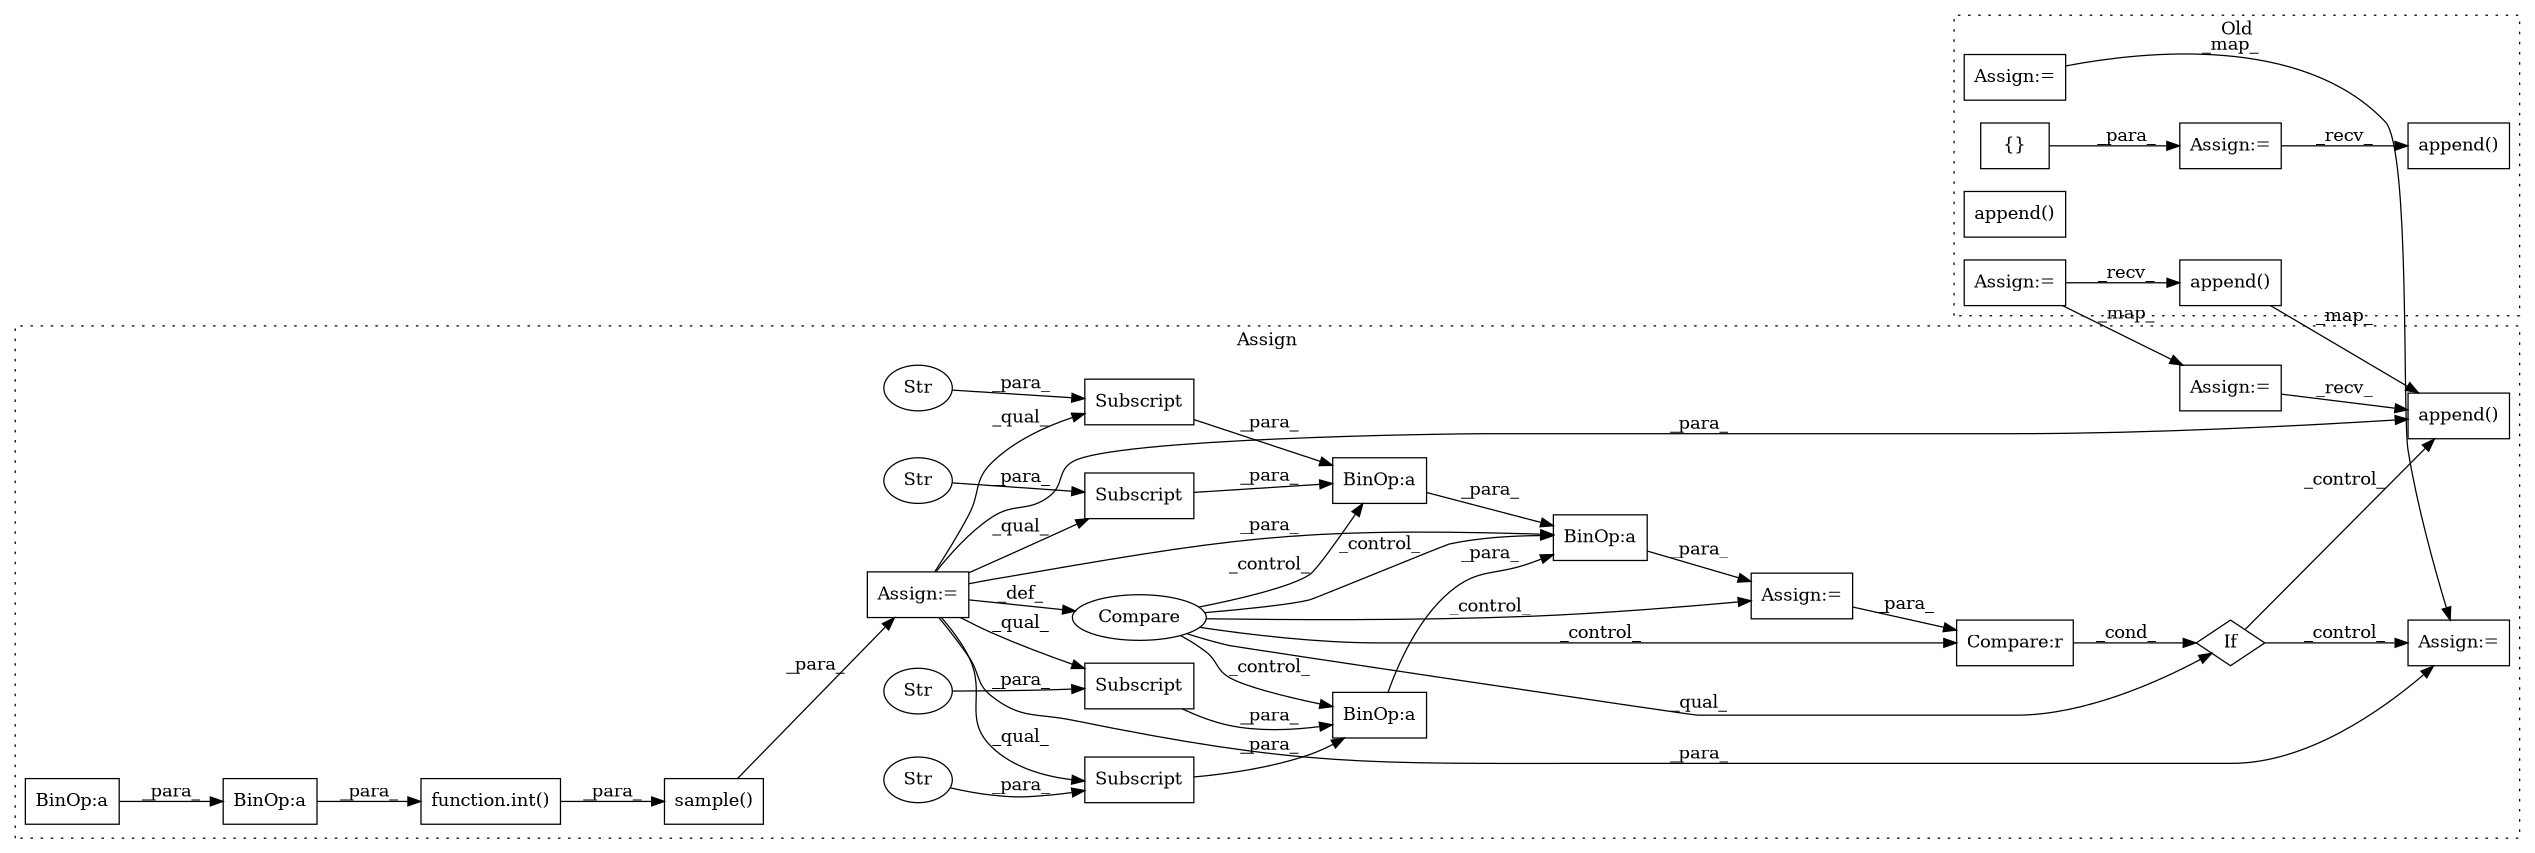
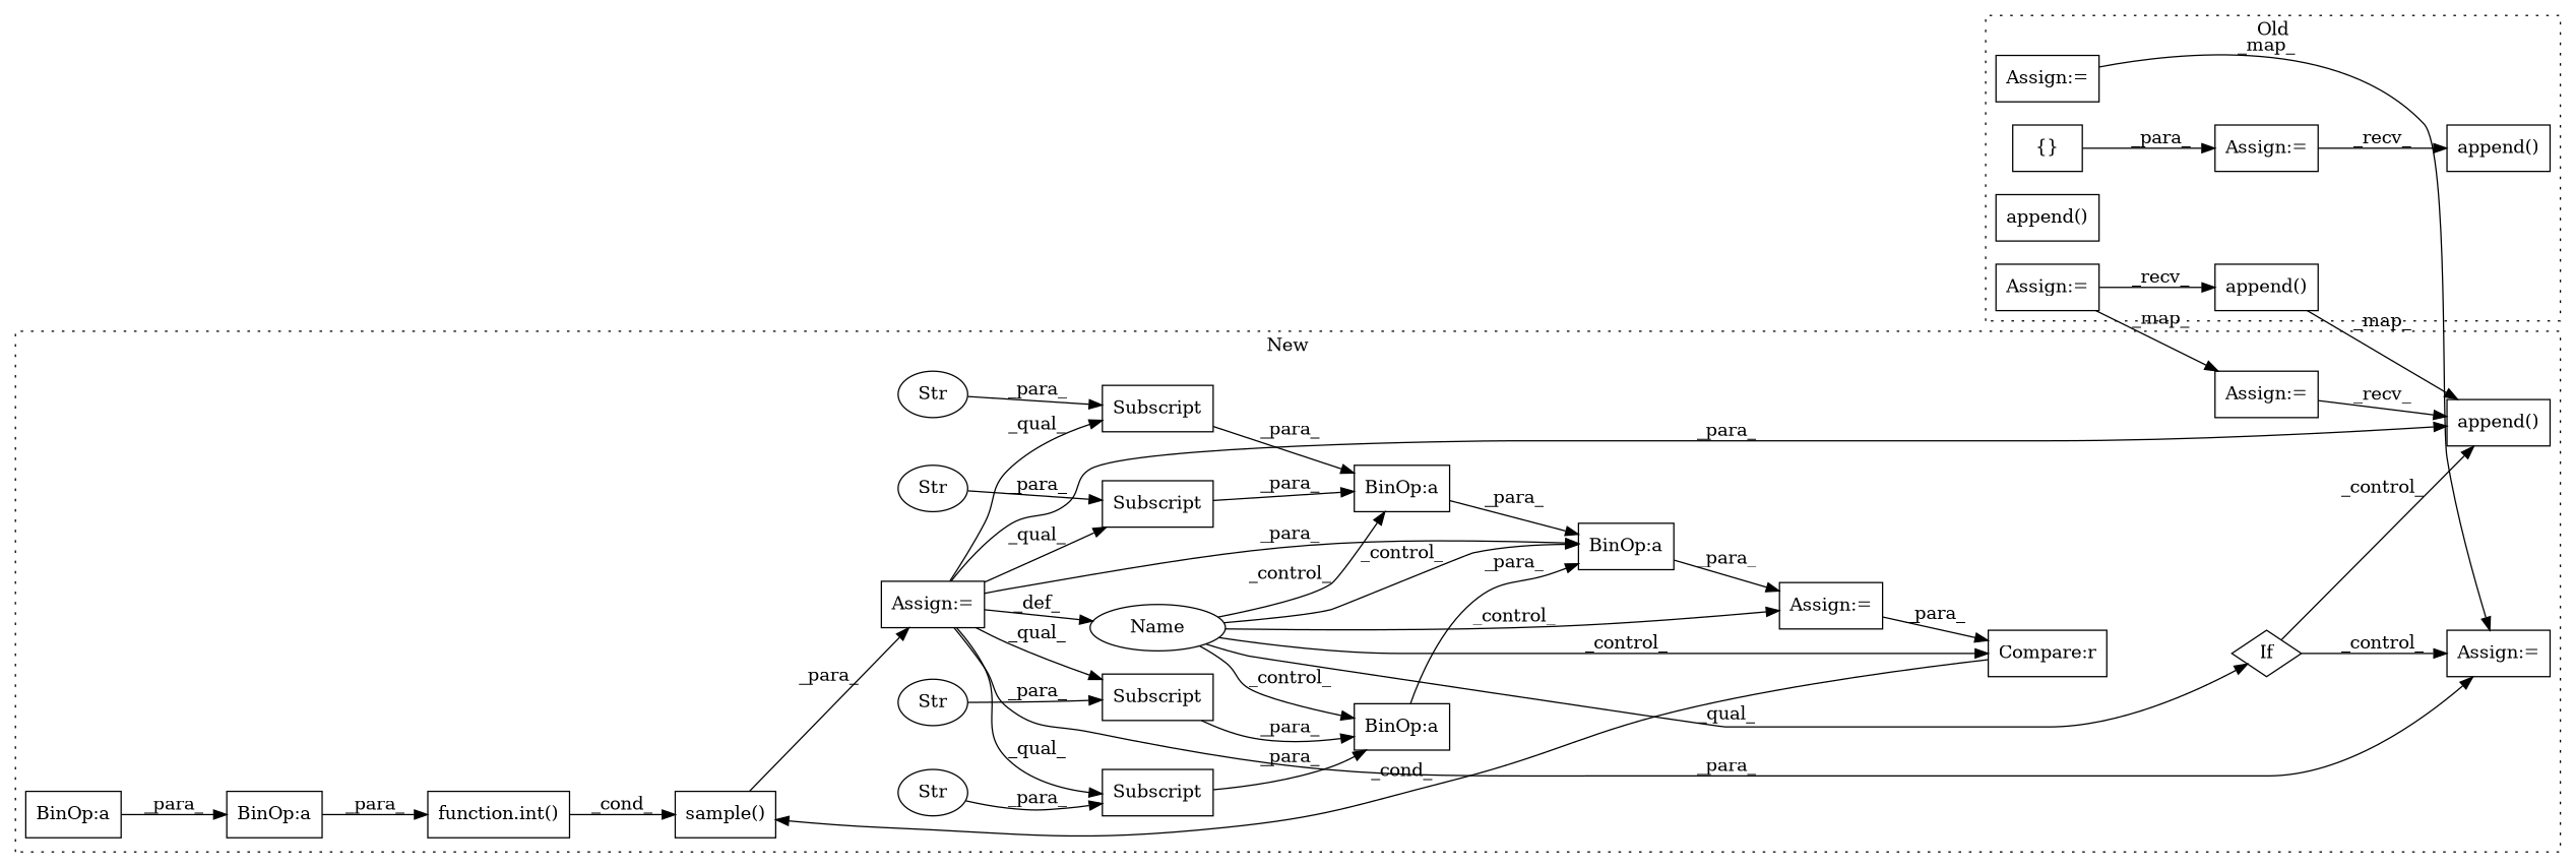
  digraph {
    rankdir=LR
    node [a=68 l=3 shape=box]
    n1 [a=75 l="25,1" label="append()" s="3407,3441"]
    n2 [a=59 l="2,1" label="{}" s="3202,3202"]
    n3 [a=75 l="28,1" label="append()" s="3455,3495"]
    n4 [label="Assign:=" s=3233]
    n5 [a=75 l="29,1" label="append()" s="3296,3345"]
    n6 [label="Assign:=" s=3199]
    n7 [l=4 label="Assign:=" s=3370]
    n8 [a=75 l="27,1" label="sample()" s="3140,3240"]
    n9 [a=82 label="BinOp:a" s=3219]
    n10 [a=96 label=If s=3591 shape=diamond]
    n11 [a=82 label="BinOp:a" s=3441]
-   n12 [a=87 l=6 label=Compare s=3348 shape=ellipse]
+   n12 [a=87 l=6 label=Name s=3348 shape=ellipse]
    n13 [a=82 l=1 label="BinOp:a" s=3196]
    n14 [a=82 label="BinOp:a" s=3540]
    n15 [a=82 l=94 label="BinOp:a" s=3411]
    n16 [a=40 l=39 label="Compare:r" s=3594]
    n17 [a=63 l="36,0" label=Subscript s="3444,0"]
    n18 [a=66 l=12 label=Str s=3467 shape=ellipse]
    n19 [a=63 l="35,0" label=Subscript s="3505,0"]
    n20 [a=66 l=12 label=Str s=3527 shape=ellipse]
    n21 [a=63 l="35,0" label=Subscript s="3543,0"]
    n22 [a=66 l=12 label=Str s=3565 shape=ellipse]
    n23 [a=63 l="36,0" label=Subscript s="3405,0"]
    n24 [a=66 l=12 label=Str s=3428 shape=ellipse]
    n25 [a=75 l="4,1" label="function.int()" s="3190,3239"]
    n26 [label="Assign:=" s=3402]
    n27 [a=75 l="28,1" label="append()" s="3703,3743"]
    n28 [label="Assign:=" s=3306]
    n29 [label="Assign:=" s=3137]
    n30 [l=4 label="Assign:=" s=3662]
    subgraph cluster_1 {
      label=Old
      style=dotted
      n1
      n2
      n3
      n4
      n5
      n6
      n7
    }
    subgraph cluster_2 {
-     label=Assign
+     label=New
      style=dotted
      n8
      n9
      n10
      n11
      n12
      n13
      n14
      n15
      n16
      n17
      n18
      n19
      n20
      n21
      n22
      n23
      n24
      n25
      n26
      n27
      n28
      n29
      n30
    }
    n2 -> n6 [label=_para_]
    n3 -> n27 [label=_map_]
    n4 -> n3 [label=_recv_]
    n4 -> n28 [label=_map_]
    n6 -> n1 [label=_recv_]
    n7 -> n30 [label=_map_]
    n8 -> n29 [label=_para_]
    n9 -> n25 [label=_para_]
    n10 -> n27 [label=_control_]
    n10 -> n30 [label=_control_]
    n11 -> n15 [label=_para_]
    n12 -> n10 [label=_qual_]
    n12 -> n11 [label=_control_]
    n12 -> n14 [label=_control_]
    n12 -> n15 [label=_control_]
    n12 -> n16 [label=_control_]
    n12 -> n26 [label=_control_]
    n13 -> n9 [label=_para_]
    n14 -> n15 [label=_para_]
    n15 -> n26 [label=_para_]
-   n16 -> n10 [label=_cond_]
+   n16 -> n8 [label=_cond_]
    n17 -> n11 [label=_para_]
    n18 -> n17 [label=_para_]
    n19 -> n14 [label=_para_]
    n20 -> n19 [label=_para_]
    n21 -> n14 [label=_para_]
    n22 -> n21 [label=_para_]
    n23 -> n11 [label=_para_]
    n24 -> n23 [label=_para_]
-   n25 -> n8 [label=_para_]
+   n25 -> n8 [label=_cond_]
    n26 -> n16 [label=_para_]
    n28 -> n27 [label=_recv_]
    n29 -> n12 [label=_def_]
    n29 -> n15 [label=_para_]
    n29 -> n17 [label=_qual_]
    n29 -> n19 [label=_qual_]
    n29 -> n21 [label=_qual_]
    n29 -> n23 [label=_qual_]
    n29 -> n27 [label=_para_]
    n29 -> n30 [label=_para_]
  }
